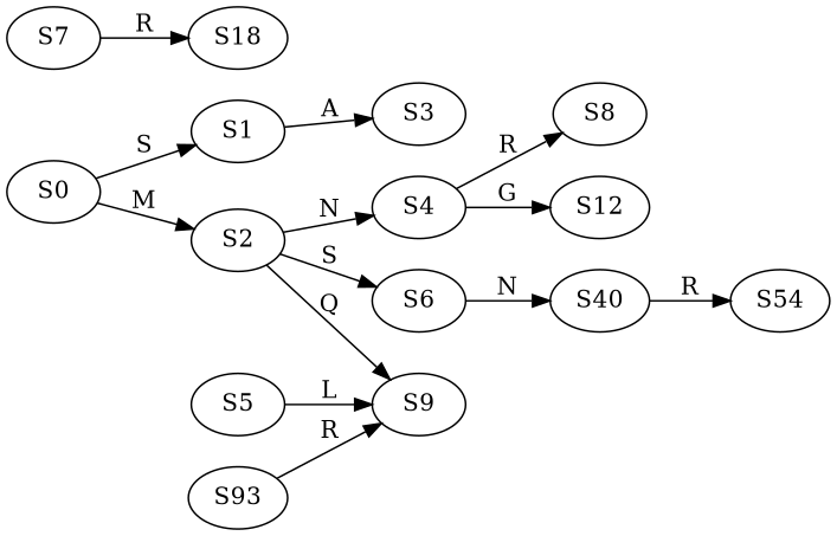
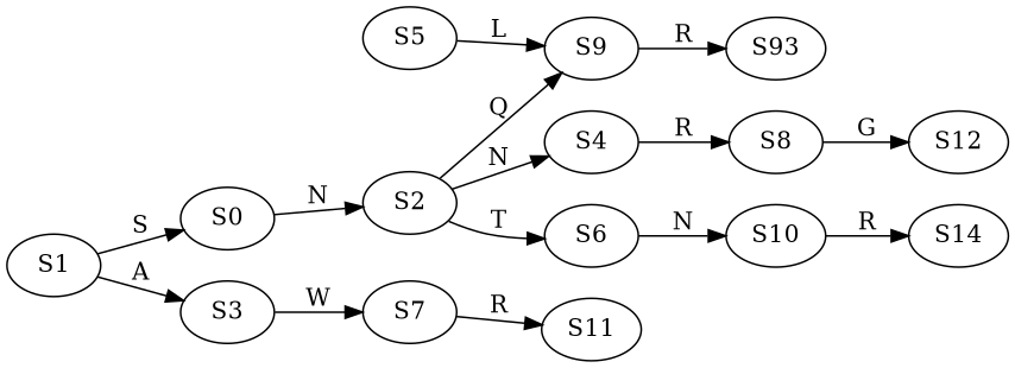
  strict digraph {
    rankdir=LR
    S0
    S1
    S2
    S3
    S4
    S6
    S9
    S7
    S8
    S5
-   S10 [label=S40]
-   S11 [label=S18]
+   S10
+   S11
    S12
    n14 [label=S93]
-   S14 [label=S54]
-   S0 -> S1 [label=S]
-   S0 -> S2 [label=M]
+   S14
+   S1 -> S0 [label=S]
+   S0 -> S2 [label=N]
    S1 -> S3 [label=A]
    S2 -> S4 [label=N]
-   S2 -> S6 [label=S]
+   S2 -> S6 [label=T]
    S2 -> S9 [label=Q]
+   S3 -> S7 [label=W]
    S4 -> S8 [label=R]
    S6 -> S10 [label=N]
-   n14 -> S9 [label=R]
+   S9 -> n14 [label=R]
    S7 -> S11 [label=R]
-   S4 -> S12 [label=G]
+   S8 -> S12 [label=G]
    S5 -> S9 [label=L]
    S10 -> S14 [label=R]
  }
